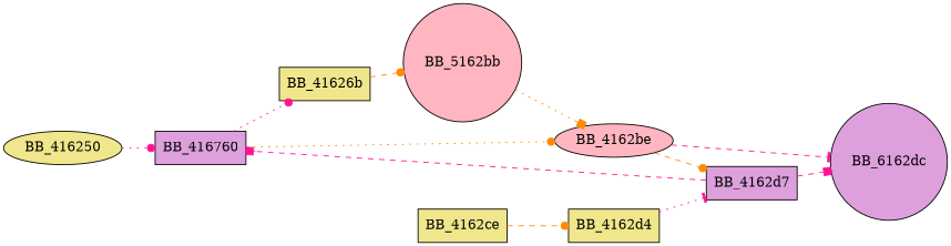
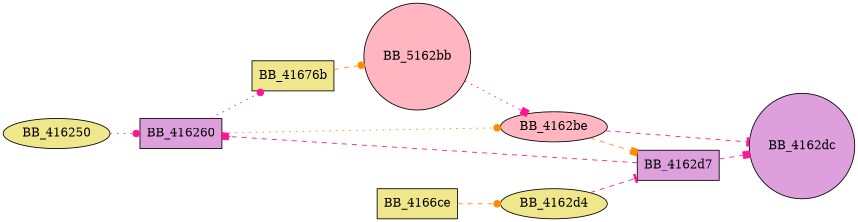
  digraph {
    rankdir=LR
    node [fillcolor=khaki shape=box style=filled]
    edge [arrowhead=dot color=deeppink style=dashed]
    BB_416250 [shape=ellipse]
-   BB_416260 [fillcolor=plum label=BB_416760]
-   BB_41626b
+   BB_416260 [fillcolor=plum]
+   BB_41626b [label=BB_41676b]
    BB_4162be [fillcolor=lightpink shape=ellipse]
    n5 [fillcolor=lightpink label=BB_5162bb shape=circle]
    BB_4162d7 [fillcolor=plum]
-   BB_4162dc [fillcolor=plum shape=circle label=BB_6162dc]
-   BB_4162d4
-   BB_4162ce
+   BB_4162dc [fillcolor=plum shape=circle]
+   BB_4162d4 [shape=ellipse]
+   BB_4162ce [label=BB_4166ce]
    BB_416250 -> BB_416260 [style=dotted]
    BB_416260 -> BB_41626b [style=dotted]
    BB_416260 -> BB_4162be [color=darkorange style=dotted]
    BB_41626b -> n5 [color=darkorange]
-   BB_4162be -> BB_4162d7 [color=darkorange]
+   BB_4162be -> BB_4162d7 [arrowhead=box color=darkorange]
    BB_4162be -> BB_4162dc [arrowhead=tee]
-   n5 -> BB_4162be [arrowhead=box color=darkorange style=dotted]
+   n5 -> BB_4162be [arrowhead=box style=dotted]
    BB_4162d7 -> BB_416260 [arrowhead=box]
    BB_4162d7 -> BB_4162dc [arrowhead=box]
-   BB_4162d4 -> BB_4162d7 [arrowhead=tee style=dotted]
+   BB_4162d4 -> BB_4162d7 [arrowhead=tee]
    BB_4162ce -> BB_4162d4 [color=darkorange]
  }
